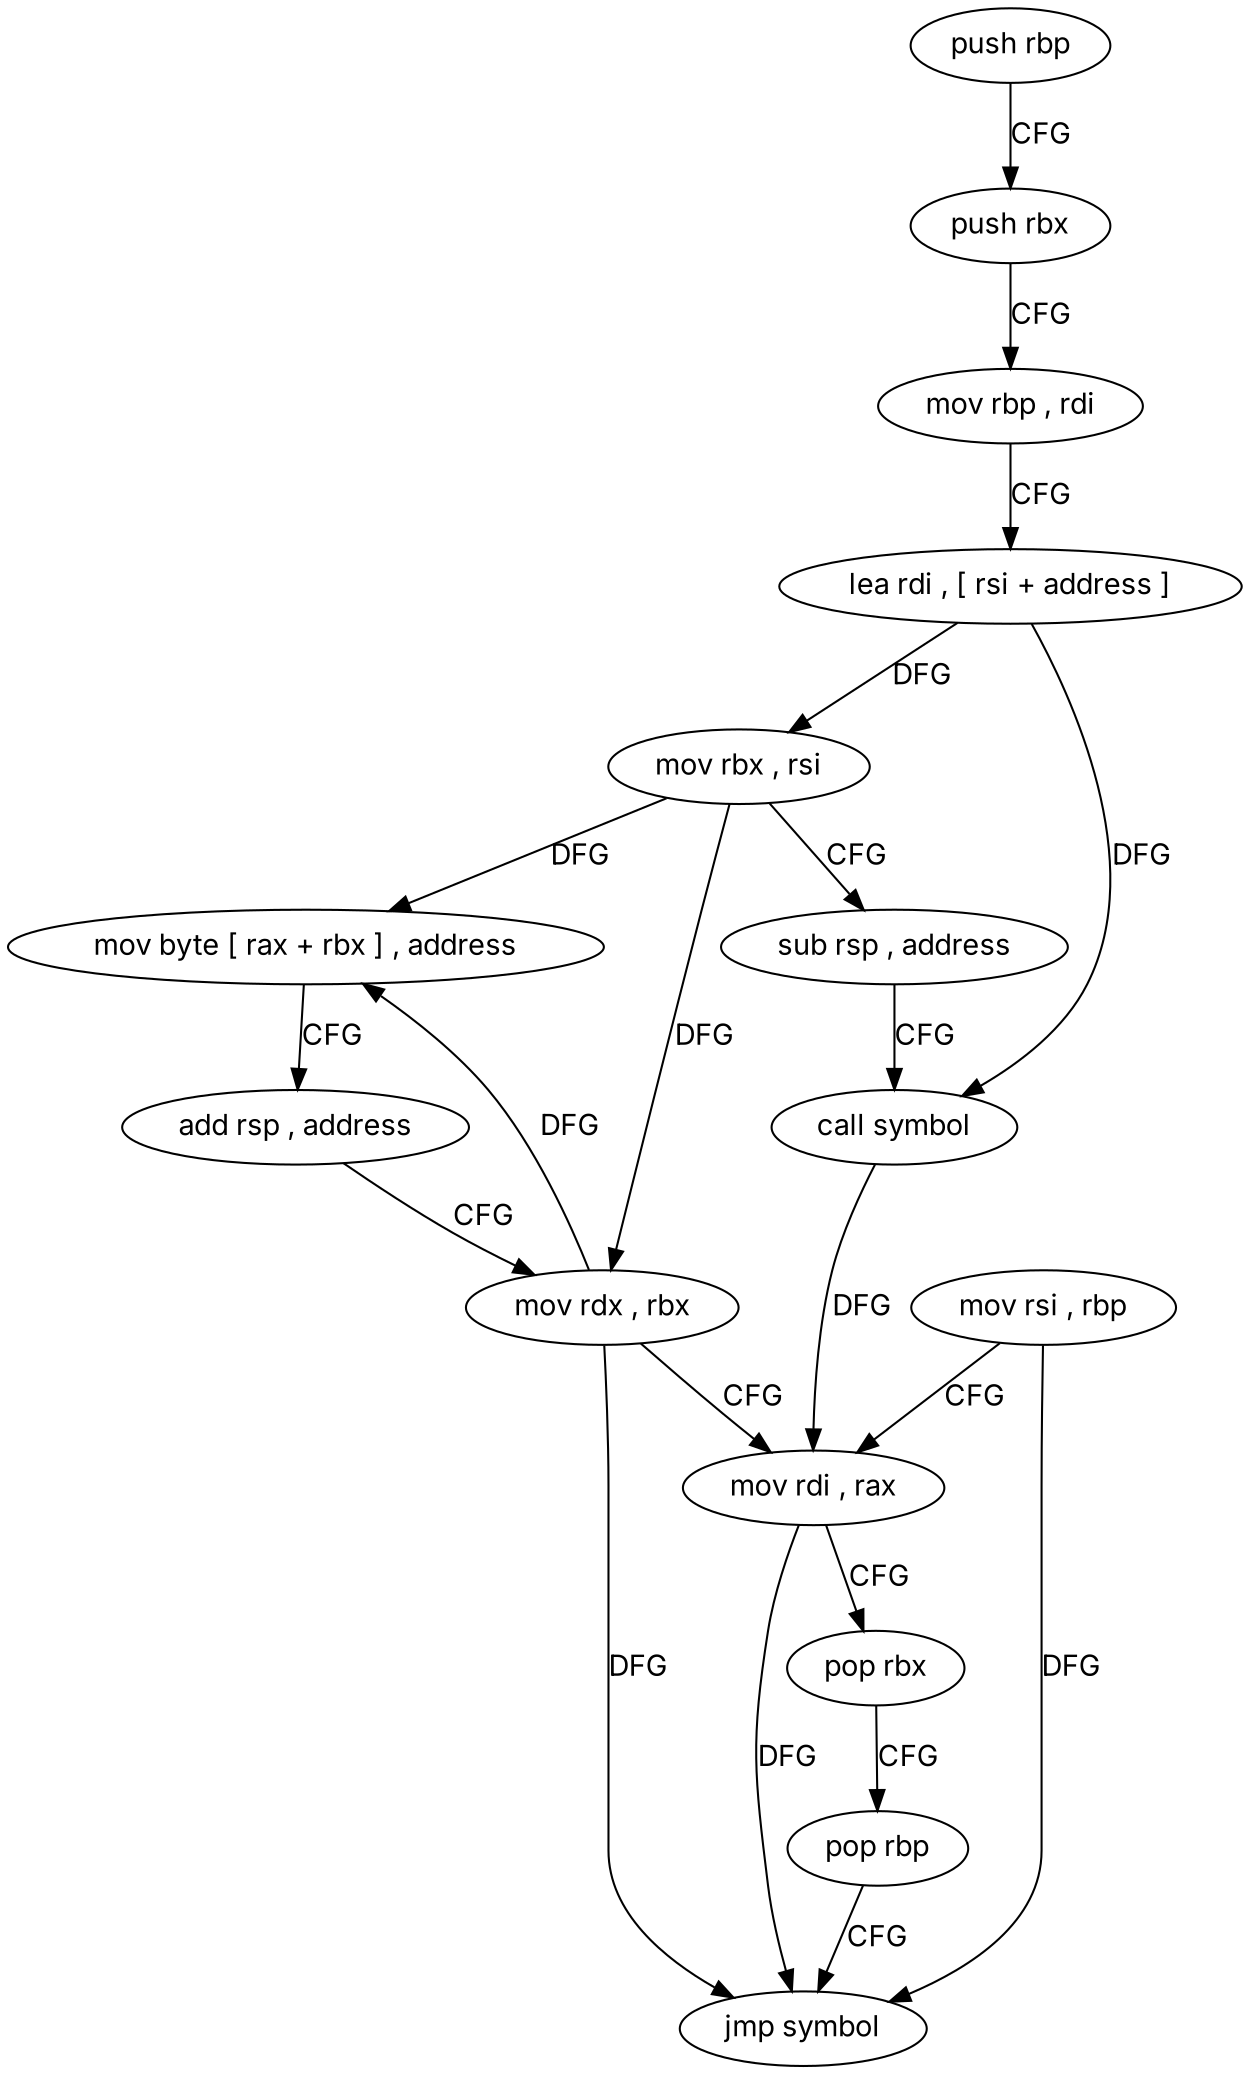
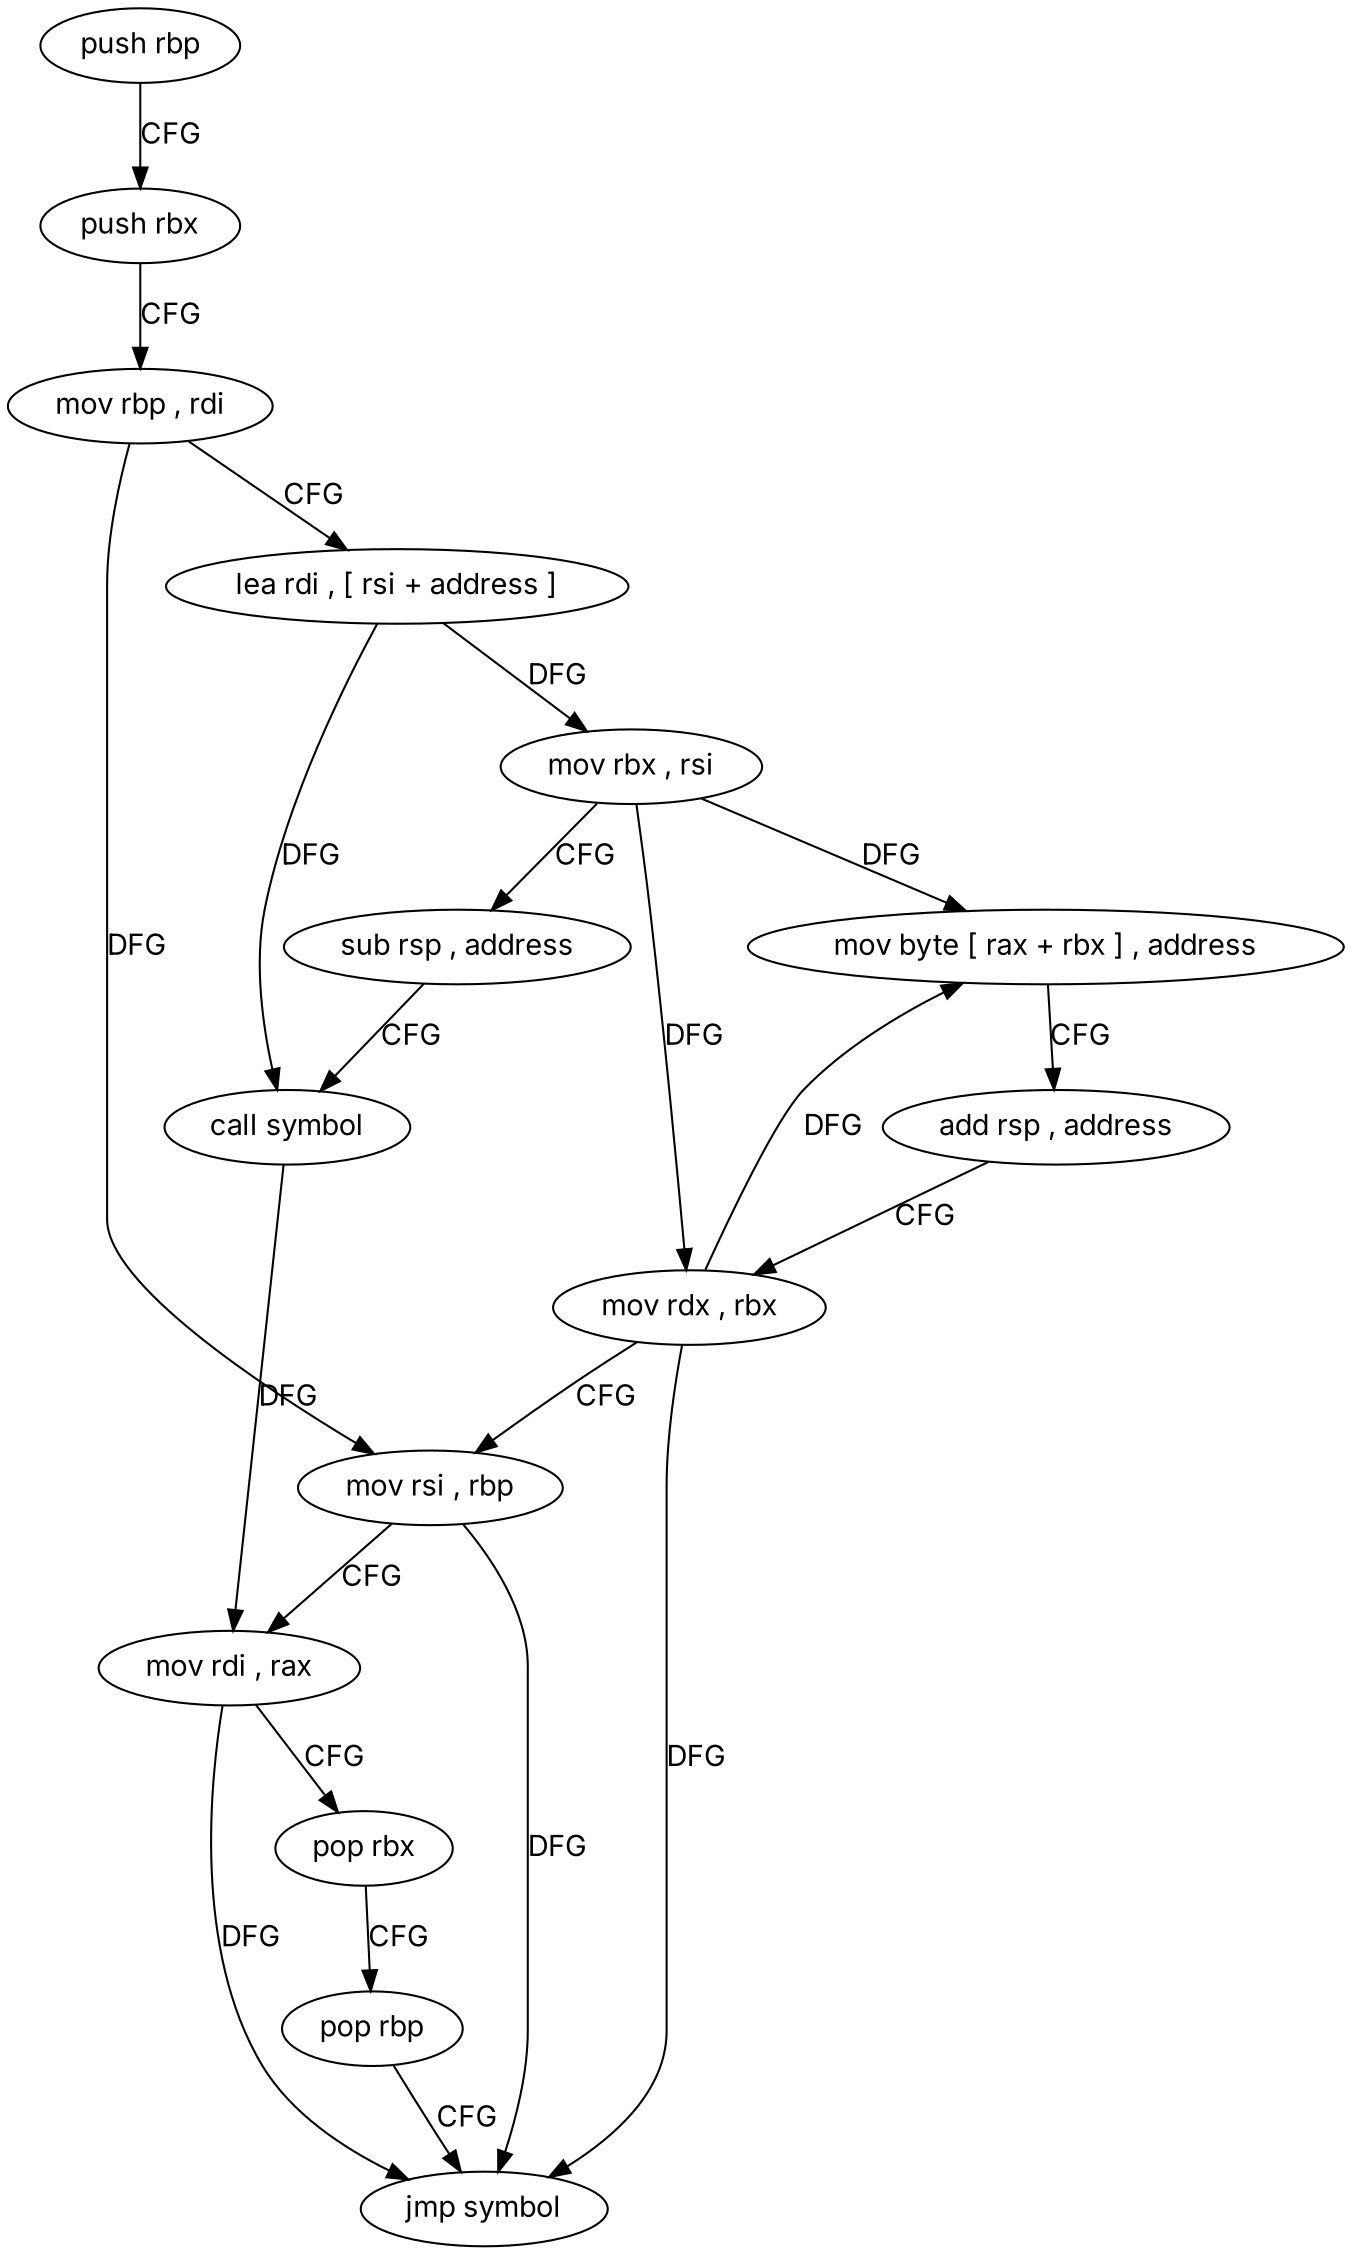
  digraph {
    fontname=Inter
    node [fontname=Inter]
    edge [fontname=Inter]
    n1 [label="push rbp"]
    n2 [label="push rbx"]
    n3 [label="mov rbp , rdi"]
    n4 [label="lea rdi , [ rsi + address ]"]
    n5 [label="mov rsi , rbp"]
    n6 [label="mov rbx , rsi"]
    n7 [label="call symbol"]
    n8 [label="mov rdi , rax"]
    n9 [label="jmp symbol"]
    n10 [label="sub rsp , address"]
    n11 [label="mov byte [ rax + rbx ] , address"]
    n12 [label="mov rdx , rbx"]
    n13 [label="add rsp , address"]
    n14 [label="pop rbx"]
    n15 [label="pop rbp"]
    n1 -> n2 [label=CFG]
    n2 -> n3 [label=CFG]
    n3 -> n4 [label=CFG]
+   n3 -> n5 [label=DFG]
    n4 -> n6 [label=DFG]
    n4 -> n7 [label=DFG]
    n5 -> n8 [label=CFG]
    n5 -> n9 [label=DFG]
    n6 -> n10 [label=CFG]
    n6 -> n11 [label=DFG]
    n6 -> n12 [label=DFG]
    n7 -> n8 [label=DFG]
    n8 -> n9 [label=DFG]
    n8 -> n14 [label=CFG]
    n10 -> n7 [label=CFG]
    n11 -> n13 [label=CFG]
-   n12 -> n8 [label=CFG]
+   n12 -> n5 [label=CFG]
    n12 -> n9 [label=DFG]
    n12 -> n11 [label=DFG]
    n13 -> n12 [label=CFG]
    n14 -> n15 [label=CFG]
    n15 -> n9 [label=CFG]
  }
